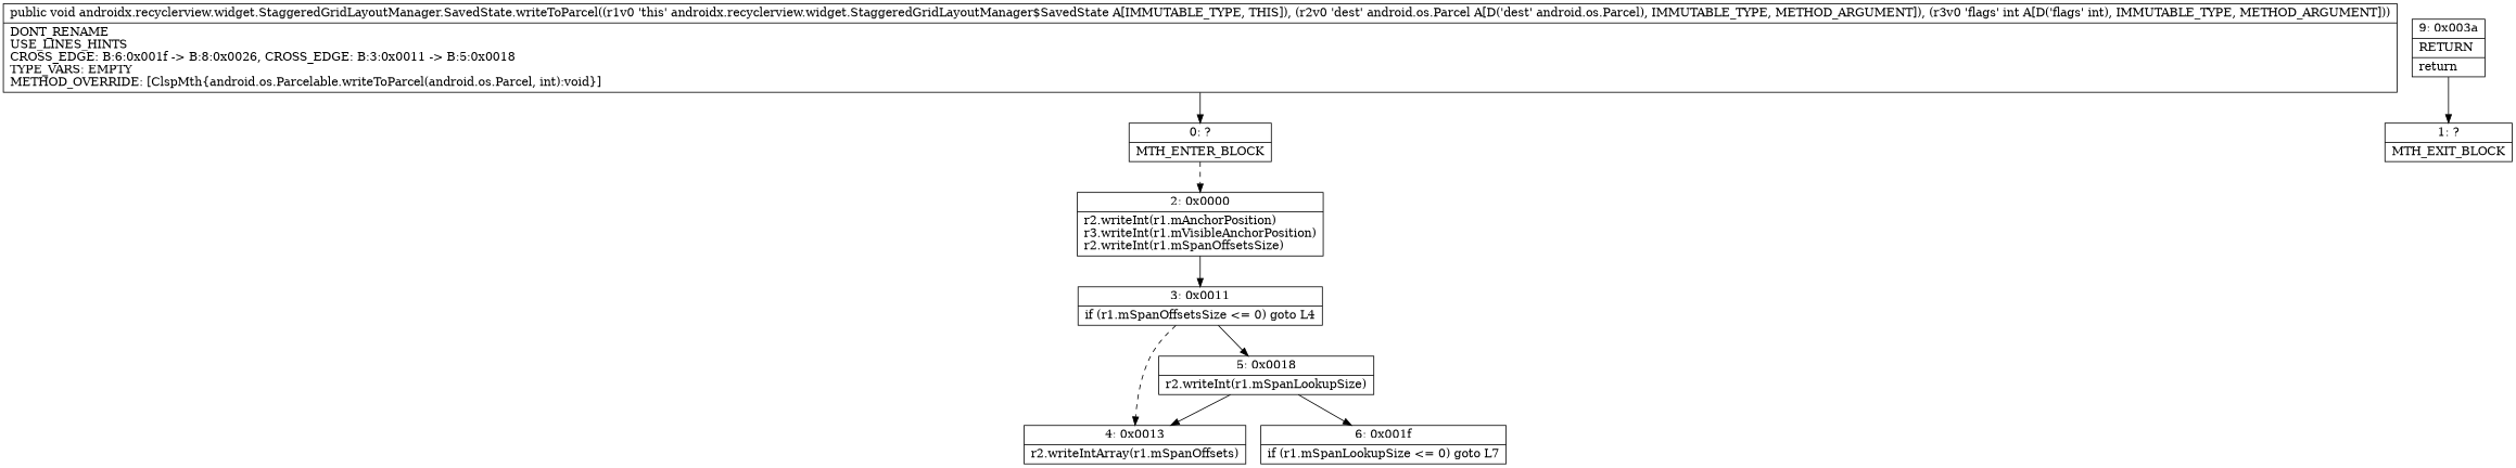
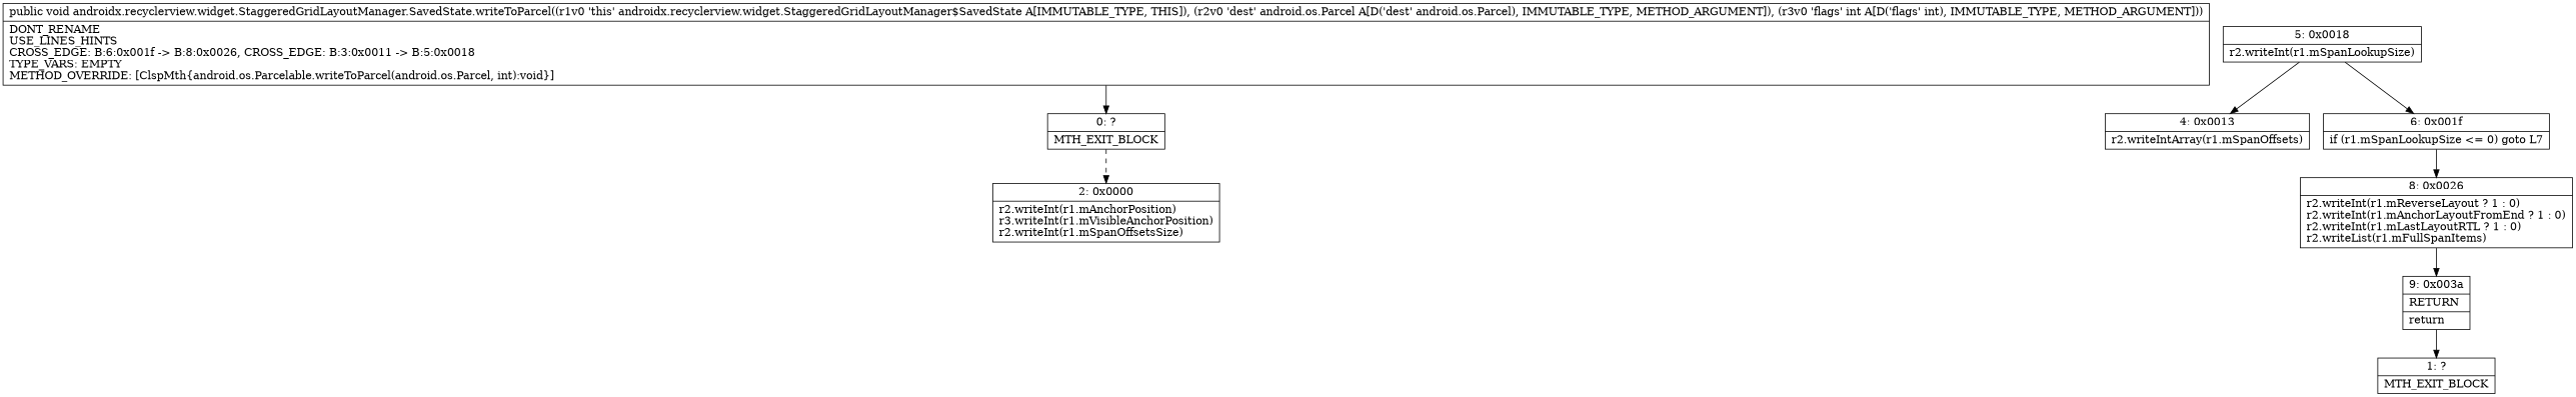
  digraph {
    node [shape=record]
-   n1 [label="{0\:\ ?|MTH_ENTER_BLOCK\l}"]
+   n1 [label="{0\:\ ?|MTH_EXIT_BLOCK\l}"]
    n2 [label="{2\:\ 0x0000|r2.writeInt(r1.mAnchorPosition)\lr3.writeInt(r1.mVisibleAnchorPosition)\lr2.writeInt(r1.mSpanOffsetsSize)\l}"]
-   n3 [label="{3\:\ 0x0011|if (r1.mSpanOffsetsSize \<= 0) goto L4\l}"]
    n4 [label="{4\:\ 0x0013|r2.writeIntArray(r1.mSpanOffsets)\l}"]
    n5 [label="{5\:\ 0x0018|r2.writeInt(r1.mSpanLookupSize)\l}"]
    n6 [label="{6\:\ 0x001f|if (r1.mSpanLookupSize \<= 0) goto L7\l}"]
+   n7 [label="{8\:\ 0x0026|r2.writeInt(r1.mReverseLayout ? 1 : 0)\lr2.writeInt(r1.mAnchorLayoutFromEnd ? 1 : 0)\lr2.writeInt(r1.mLastLayoutRTL ? 1 : 0)\lr2.writeList(r1.mFullSpanItems)\l}"]
    n8 [label="{9\:\ 0x003a|RETURN\l|return\l}"]
    n9 [label="{1\:\ ?|MTH_EXIT_BLOCK\l}"]
    n10 [label="{public void androidx.recyclerview.widget.StaggeredGridLayoutManager.SavedState.writeToParcel((r1v0 'this' androidx.recyclerview.widget.StaggeredGridLayoutManager$SavedState A[IMMUTABLE_TYPE, THIS]), (r2v0 'dest' android.os.Parcel A[D('dest' android.os.Parcel), IMMUTABLE_TYPE, METHOD_ARGUMENT]), (r3v0 'flags' int A[D('flags' int), IMMUTABLE_TYPE, METHOD_ARGUMENT]))  | DONT_RENAME\lUSE_LINES_HINTS\lCROSS_EDGE: B:6:0x001f \-\> B:8:0x0026, CROSS_EDGE: B:3:0x0011 \-\> B:5:0x0018\lTYPE_VARS: EMPTY\lMETHOD_OVERRIDE: [ClspMth\{android.os.Parcelable.writeToParcel(android.os.Parcel, int):void\}]\l}"]
    n1 -> n2 [style=dashed]
-   n2 -> n3
-   n3 -> n4 [style=dashed]
-   n3 -> n5
    n5 -> n4
    n5 -> n6
+   n6 -> n7
+   n7 -> n8
    n8 -> n9
    n10 -> n1
  }
